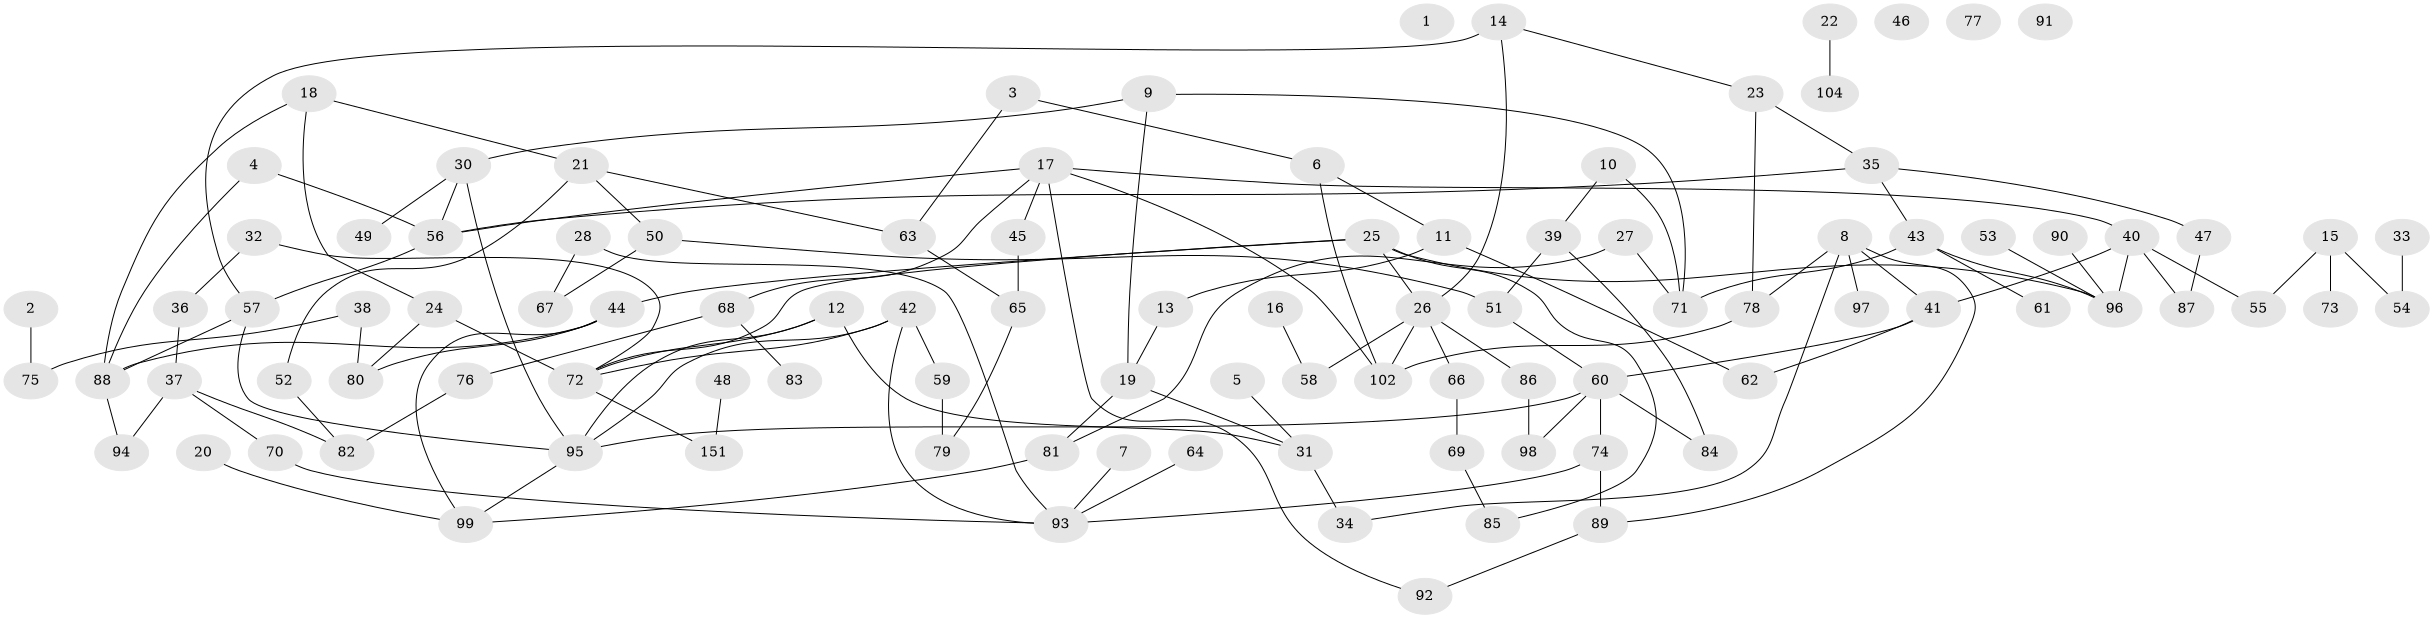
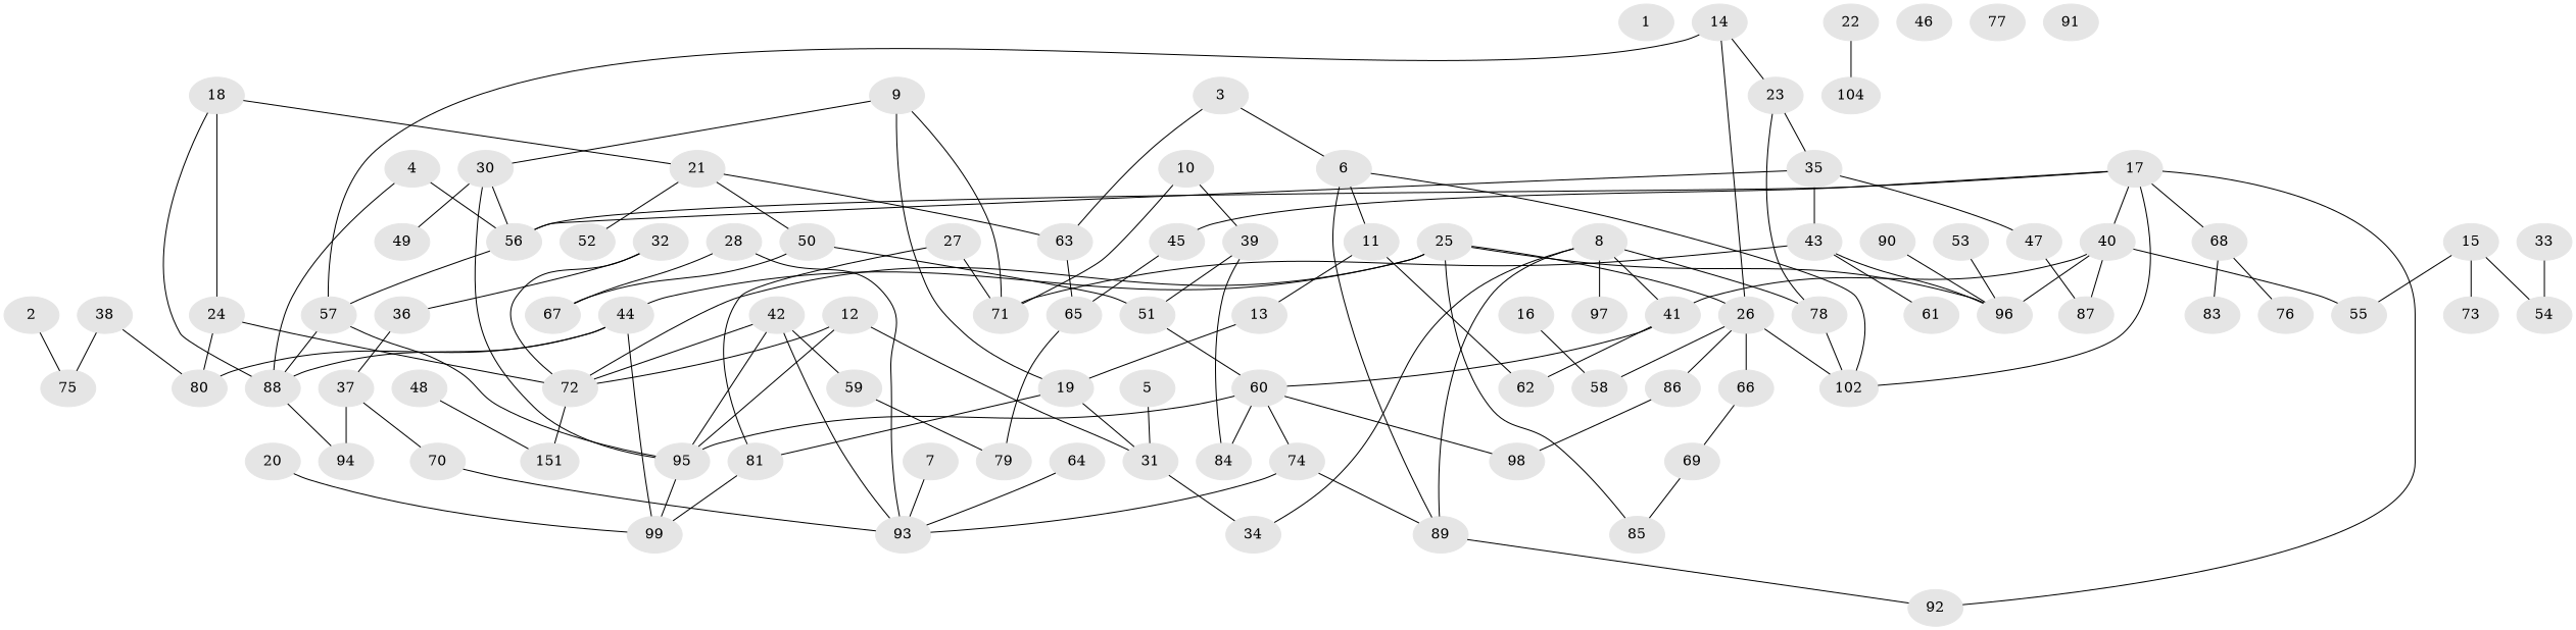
  graph {
    node [color=gray90 style=filled]
    1
    2
    75
    3
    6
    63
    11
    89
    102
    65
    4
    56
    88
    57
    94
    5
    31
    34
    13
    62
    92
    7
    93
    8
    41
    78
    97
    60
    9
    19
    30
    71
    81
    95
    49
    10
    39
    51
    84
    12
    72
    n42 [label=151]
    99
    14
    23
    26
    35
    58
    66
    86
    15
    54
    55
    73
    16
    17
    40
    45
    68
    96
    87
    76
    83
    18
    21
    24
    50
    52
    80
    20
    67
-   82
    n73 [label=104]
    22
    43
    47
    25
    44
    85
    69
    98
    27
    28
    32
    36
    37
    33
    61
    70
    38
    74
    42
    59
    79
    46
    48
    53
    64
    77
    90
    91
    2 -- 75
    3 -- 6
    3 -- 63
    6 -- 11
+   6 -- 89
    6 -- 102
    63 -- 65
    11 -- 13
    11 -- 62
    89 -- 92
    65 -- 79
    4 -- 56
    4 -- 88
    56 -- 57
    88 -- 94
    57 -- 88
    57 -- 95
    5 -- 31
    31 -- 34
    13 -- 19
    7 -- 93
    8 -- 89
    8 -- 34
    8 -- 41
    8 -- 78
    8 -- 97
    41 -- 62
    41 -- 60
    78 -- 102
    60 -- 95
    60 -- 84
    60 -- 98
    60 -- 74
    9 -- 19
    9 -- 30
    9 -- 71
    19 -- 31
    19 -- 81
    30 -- 56
    30 -- 95
    30 -- 49
    81 -- 99
    95 -- 99
    10 -- 71
    10 -- 39
    39 -- 51
    39 -- 84
    51 -- 60
    12 -- 31
    12 -- 95
    12 -- 72
    72 -- n42
    14 -- 57
    14 -- 23
    14 -- 26
    23 -- 78
    23 -- 35
    26 -- 102
    26 -- 58
    26 -- 66
    26 -- 86
    35 -- 56
    35 -- 43
    35 -- 47
    66 -- 69
    86 -- 98
    15 -- 54
    15 -- 55
    15 -- 73
    16 -- 58
    17 -- 102
    17 -- 56
    17 -- 92
    17 -- 40
    17 -- 45
    17 -- 68
    40 -- 41
    40 -- 55
    40 -- 96
    40 -- 87
    45 -- 65
    68 -- 76
    68 -- 83
-   76 -- 82
    18 -- 88
    18 -- 21
    18 -- 24
    21 -- 63
    21 -- 50
    21 -- 52
    24 -- 72
    24 -- 80
    50 -- 51
    50 -- 67
-   52 -- 82
    20 -- 99
    22 -- n73
    43 -- 71
    43 -- 96
    43 -- 61
    47 -- 87
    25 -- 72
    25 -- 26
    25 -- 96
    25 -- 44
    25 -- 85
    44 -- 88
    44 -- 99
    44 -- 80
    69 -- 85
    27 -- 71
    27 -- 81
    28 -- 93
    28 -- 67
    32 -- 72
    32 -- 36
    36 -- 37
    37 -- 94
-   37 -- 82
    37 -- 70
    33 -- 54
    70 -- 93
    38 -- 75
    38 -- 80
    74 -- 89
    74 -- 93
    42 -- 93
    42 -- 95
    42 -- 72
    42 -- 59
    59 -- 79
    48 -- n42
    53 -- 96
    64 -- 93
    90 -- 96
  }
